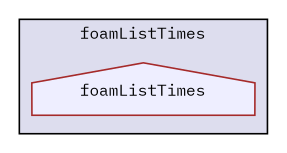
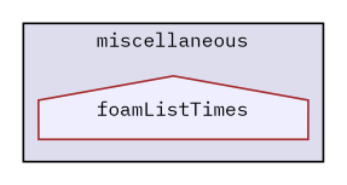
  digraph {
    compound=true
    fontname="IBM Plex Mono"
    n1 [fillcolor="#eeeeff" fontname="IBM Plex Mono" fontsize=10 label=foamListTimes pencolor=black shape=house style=filled color=brown]
    subgraph cluster_1 {
      bgcolor="#ddddee"
      fontsize=10
-     label=foamListTimes
+     label=miscellaneous
      pencolor=black
      n1
    }
  }
